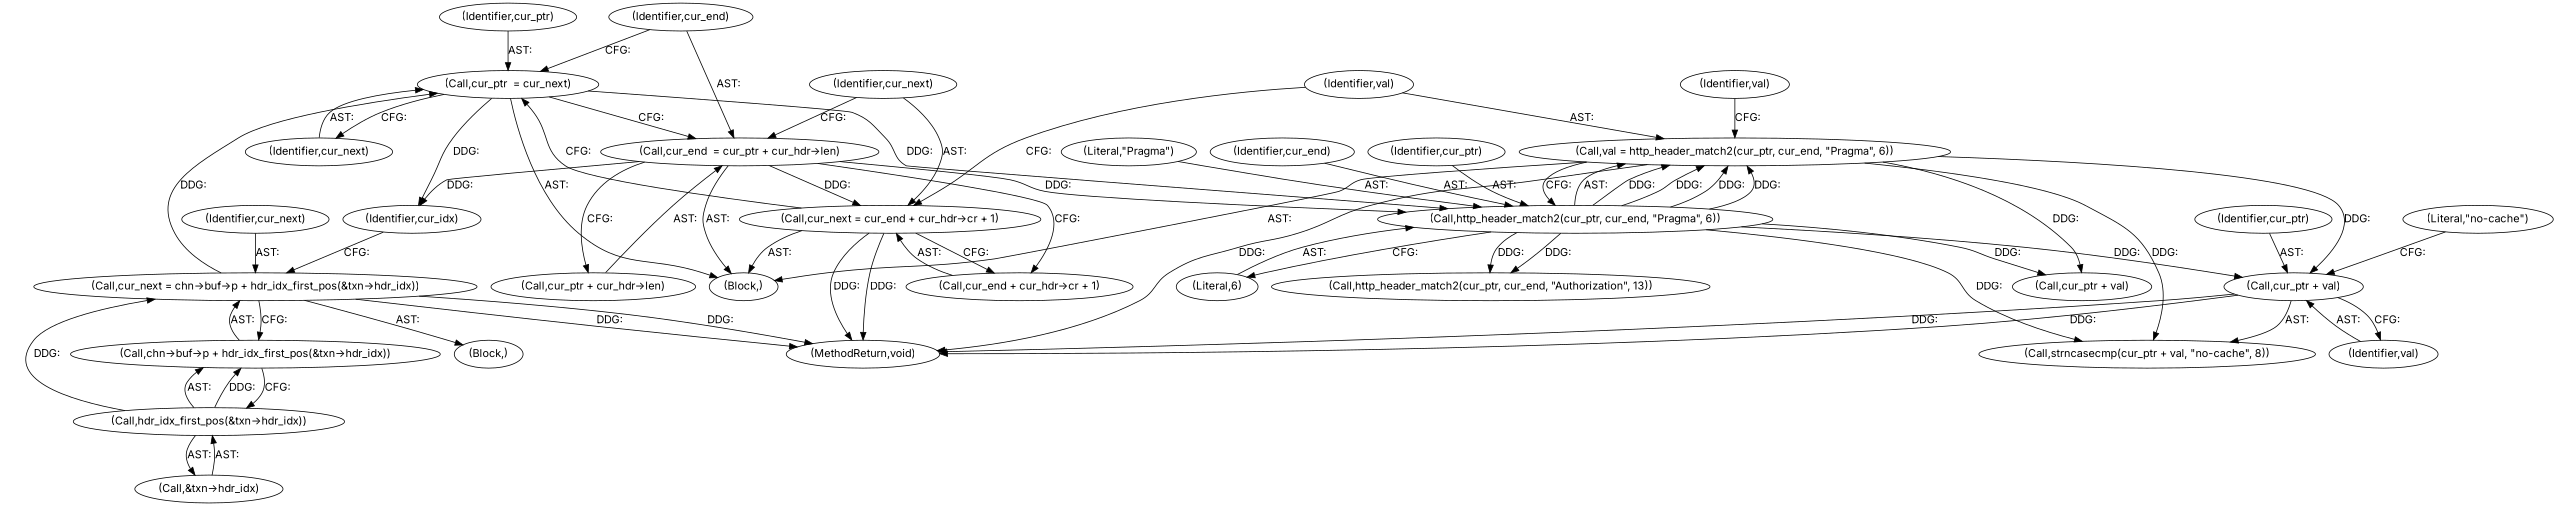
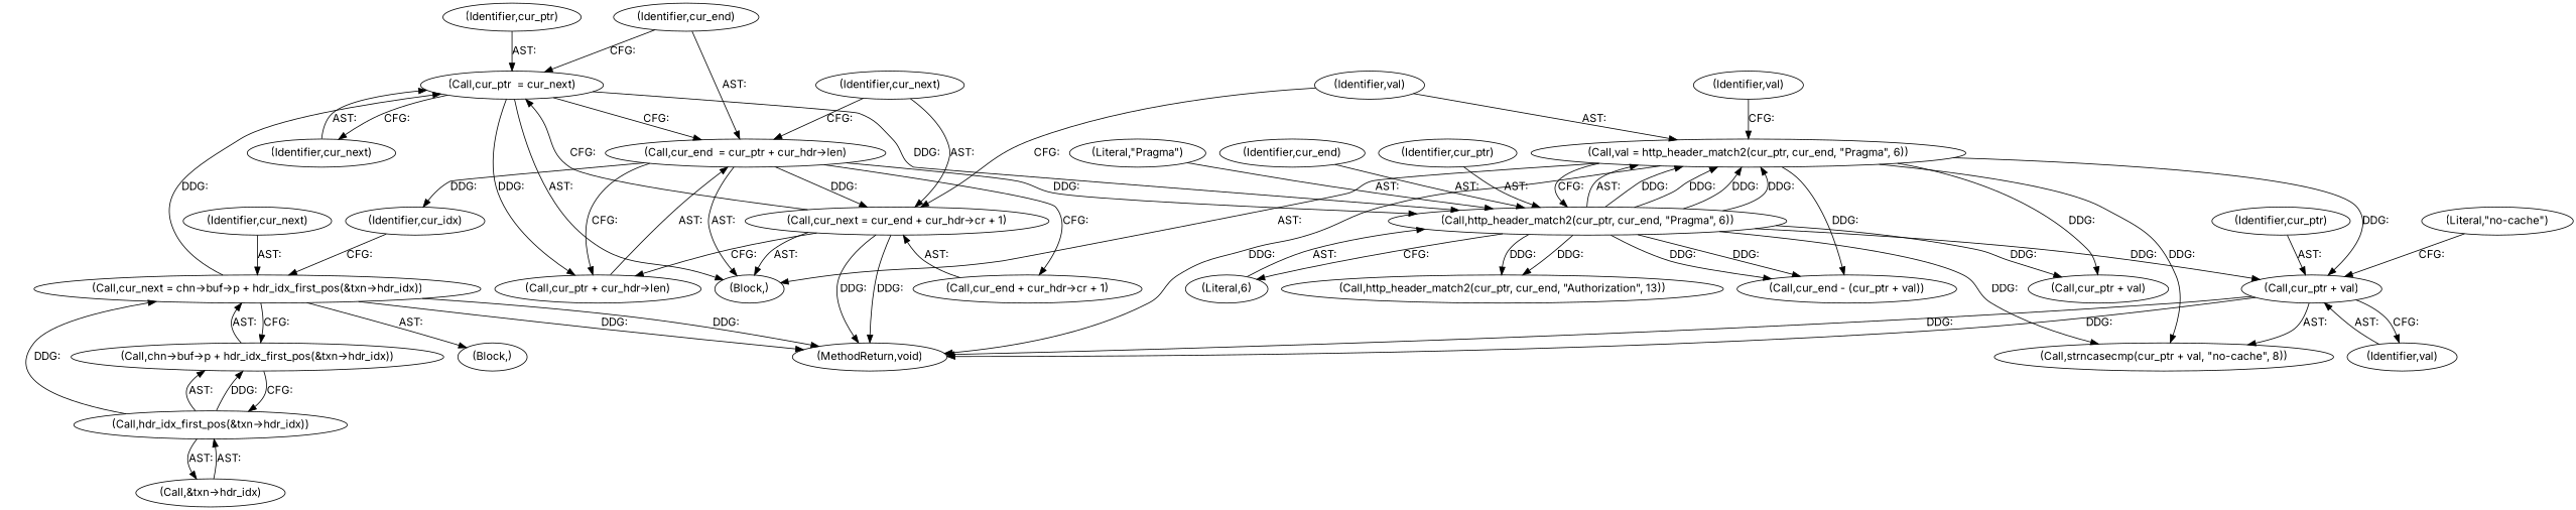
  digraph {
    fontname=Inter
    node [fontname=Inter]
    edge [fontname=Inter]
    n1 [label="(Call,cur_ptr + val)"]
    n2 [label="(MethodReturn,void)"]
    n3 [label="(Call,strncasecmp(cur_ptr + val, \"no-cache\", 8))"]
    n4 [label="(Identifier,val)"]
    n5 [label="(Call,http_header_match2(cur_ptr, cur_end, \"Pragma\", 6))"]
    n6 [label="(Call,val = http_header_match2(cur_ptr, cur_end, \"Pragma\", 6))"]
+   n7 [label="(Call,cur_end - (cur_ptr + val))"]
    n8 [label="(Literal,6)"]
    n9 [label="(Call,cur_ptr + val)"]
    n10 [label="(Call,http_header_match2(cur_ptr, cur_end, \"Authorization\", 13))"]
    n11 [label="(Block,)"]
    n12 [label="(Call,cur_ptr  = cur_next)"]
    n13 [label="(Call,cur_end  = cur_ptr + cur_hdr->len)"]
    n14 [label="(Identifier,cur_next)"]
    n15 [label="(Call,cur_ptr + cur_hdr->len)"]
    n16 [label="(Call,cur_next = cur_end + cur_hdr->cr + 1)"]
    n17 [label="(Call,cur_end + cur_hdr->cr + 1)"]
    n18 [label="(Identifier,cur_idx)"]
    n19 [label="(Call,cur_next = chn->buf->p + hdr_idx_first_pos(&txn->hdr_idx))"]
    n20 [label="(Block,)"]
    n21 [label="(Call,chn->buf->p + hdr_idx_first_pos(&txn->hdr_idx))"]
    n22 [label="(Call,hdr_idx_first_pos(&txn->hdr_idx))"]
    n23 [label="(Call,&txn->hdr_idx)"]
    n24 [label="(Identifier,cur_end)"]
    n25 [label="(Literal,\"Pragma\")"]
    n26 [label="(Literal,\"no-cache\")"]
    n27 [label="(Identifier,cur_ptr)"]
    n28 [label="(Identifier,val)"]
    n29 [label="(Identifier,cur_next)"]
    n30 [label="(Identifier,val)"]
    n31 [label="(Identifier,cur_ptr)"]
    n32 [label="(Identifier,cur_end)"]
    n33 [label="(Identifier,cur_ptr)"]
    n34 [label="(Identifier,cur_next)"]
    n1 -> n2 [label="DDG: "]
    n1 -> n2 [label="DDG: "]
    n1 -> n3 [label="AST: "]
    n1 -> n4 [label="CFG: "]
    n4 -> n1 [label="AST: "]
    n5 -> n1 [label="DDG: "]
    n5 -> n3 [label="DDG: "]
    n5 -> n6 [label="AST: "]
    n5 -> n6 [label="DDG: "]
    n5 -> n6 [label="DDG: "]
    n5 -> n6 [label="DDG: "]
    n5 -> n6 [label="DDG: "]
+   n5 -> n7 [label="DDG: "]
+   n5 -> n7 [label="DDG: "]
    n5 -> n8 [label="CFG: "]
    n5 -> n9 [label="DDG: "]
    n5 -> n10 [label="DDG: "]
    n5 -> n10 [label="DDG: "]
    n6 -> n1 [label="DDG: "]
    n6 -> n2 [label="DDG: "]
    n6 -> n3 [label="DDG: "]
    n6 -> n5 [label="CFG: "]
+   n6 -> n7 [label="DDG: "]
    n6 -> n9 [label="DDG: "]
    n6 -> n11 [label="AST: "]
    n8 -> n5 [label="AST: "]
    n12 -> n5 [label="DDG: "]
    n12 -> n11 [label="AST: "]
    n12 -> n13 [label="CFG: "]
    n12 -> n14 [label="CFG: "]
-   n12 -> n18 [label="DDG: "]
+   n12 -> n15 [label="DDG: "]
    n13 -> n5 [label="DDG: "]
    n13 -> n11 [label="AST: "]
    n13 -> n15 [label="CFG: "]
    n13 -> n16 [label="DDG: "]
    n13 -> n17 [label="CFG: "]
    n13 -> n18 [label="DDG: "]
    n14 -> n12 [label="AST: "]
    n15 -> n13 [label="AST: "]
    n16 -> n2 [label="DDG: "]
    n16 -> n2 [label="DDG: "]
    n16 -> n11 [label="AST: "]
    n16 -> n12 [label="CFG: "]
-   n16 -> n17 [label="CFG: "]
+   n16 -> n15 [label="CFG: "]
    n17 -> n16 [label="AST: "]
    n18 -> n19 [label="CFG: "]
    n19 -> n2 [label="DDG: "]
    n19 -> n2 [label="DDG: "]
    n19 -> n12 [label="DDG: "]
    n19 -> n20 [label="AST: "]
    n19 -> n21 [label="CFG: "]
    n21 -> n19 [label="AST: "]
    n21 -> n22 [label="CFG: "]
    n22 -> n19 [label="DDG: "]
    n22 -> n21 [label="AST: "]
    n22 -> n21 [label="DDG: "]
    n22 -> n23 [label="AST: "]
    n23 -> n22 [label="AST: "]
    n24 -> n12 [label="CFG: "]
    n24 -> n13 [label="AST: "]
    n25 -> n5 [label="AST: "]
    n26 -> n1 [label="CFG: "]
    n27 -> n1 [label="AST: "]
    n28 -> n6 [label="CFG: "]
    n29 -> n13 [label="CFG: "]
    n29 -> n16 [label="AST: "]
    n30 -> n6 [label="AST: "]
    n30 -> n16 [label="CFG: "]
    n31 -> n12 [label="AST: "]
    n32 -> n5 [label="AST: "]
    n33 -> n5 [label="AST: "]
    n34 -> n19 [label="AST: "]
  }
